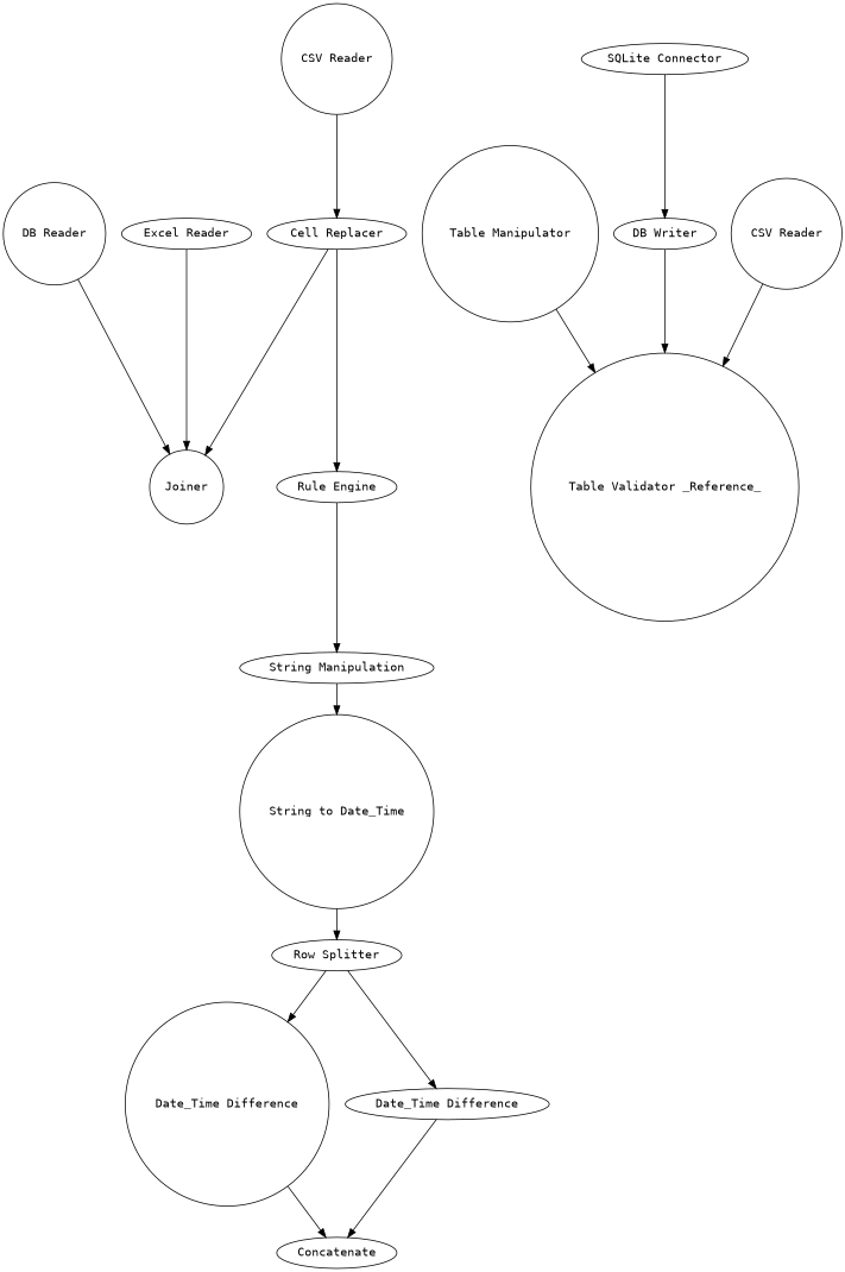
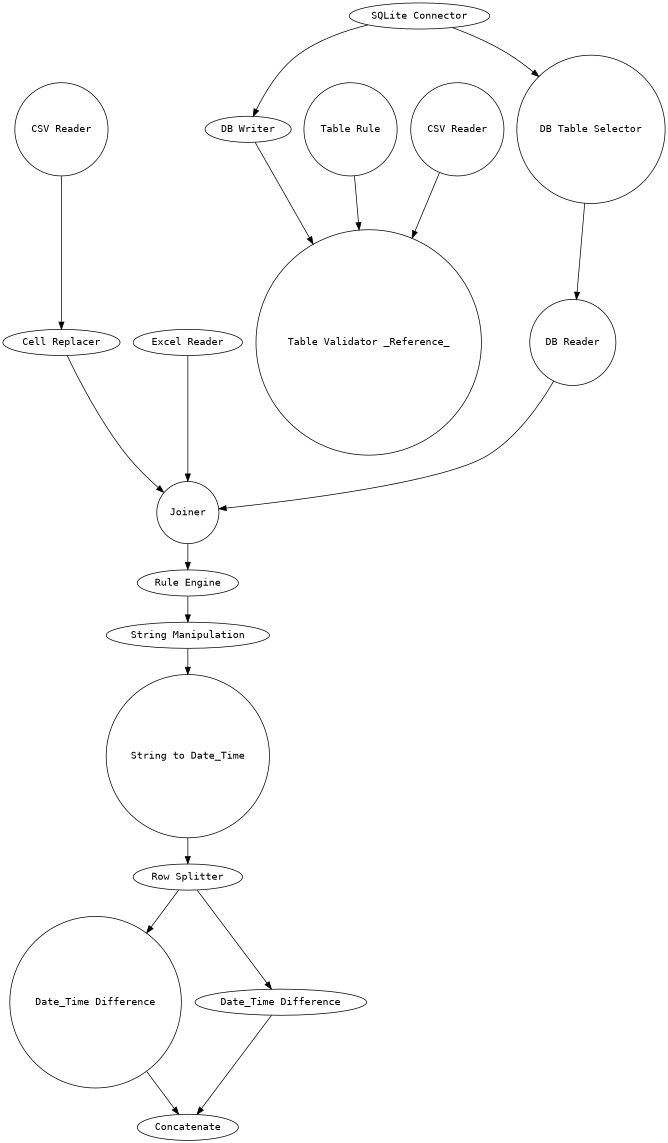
  digraph {
    fontname="DejaVu Sans Mono"
    rankdir=TB
    node [fontname="DejaVu Sans Mono" shape=circle]
    edge [fontname="DejaVu Sans Mono"]
    n1 [label="DB Reader"]
    n2 [label=Joiner]
    n3 [label="Rule Engine" shape=ellipse]
    n4 [label="String Manipulation" shape=ellipse]
-   n5 [label="Table Manipulator"]
+   n5 [label="Table Rule"]
    n6 [label="Table Validator _Reference_"]
    n7 [label="DB Writer" shape=ellipse]
    n8 [label="CSV Reader"]
    n9 [label="Date_Time Difference"]
    n10 [label=Concatenate shape=ellipse]
    n11 [label="SQLite Connector" shape=ellipse]
+   n12 [label="DB Table Selector"]
    n13 [label="Cell Replacer" shape=ellipse]
    n14 [label="String to Date_Time"]
    n15 [label="Row Splitter" shape=ellipse]
    n16 [label="Date_Time Difference" shape=ellipse]
    n17 [label="Excel Reader" shape=ellipse]
    n18 [label="CSV Reader"]
    n1 -> n2
-   n13 -> n3
+   n2 -> n3
    n3 -> n4
    n4 -> n14
    n5 -> n6
    n7 -> n6
    n8 -> n6
    n9 -> n10
    n11 -> n7
+   n11 -> n12
+   n12 -> n1
    n13 -> n2
    n14 -> n15
    n15 -> n9
    n15 -> n16
    n16 -> n10
    n17 -> n2
    n18 -> n13
  }
